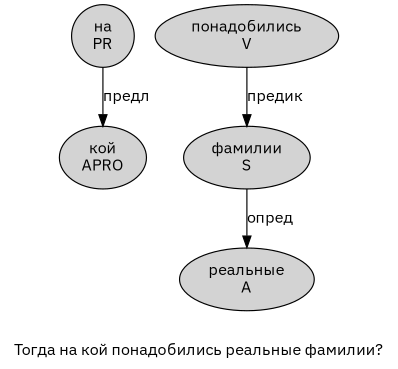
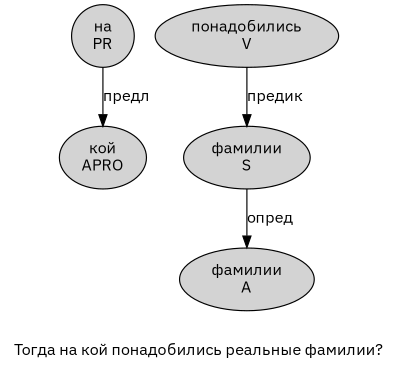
  digraph {
    fontname="IBM Plex Sans"
    label="Тогда на кой понадобились реальные фамилии?"
    node [fillcolor=lightgray fontname="IBM Plex Sans" penwidth=1 shape=ellipse style=filled]
    edge [fontname="IBM Plex Sans"]
    n1 [label="на\nPR"]
    n2 [label="кой\nAPRO"]
    n3 [label="понадобились\nV"]
    n4 [label="фамилии\nS"]
-   n5 [label="реальные\nA"]
+   n5 [label="фамилии\nA"]
    n1 -> n2 [label="предл"]
    n3 -> n4 [label="предик"]
    n4 -> n5 [label="опред"]
  }
